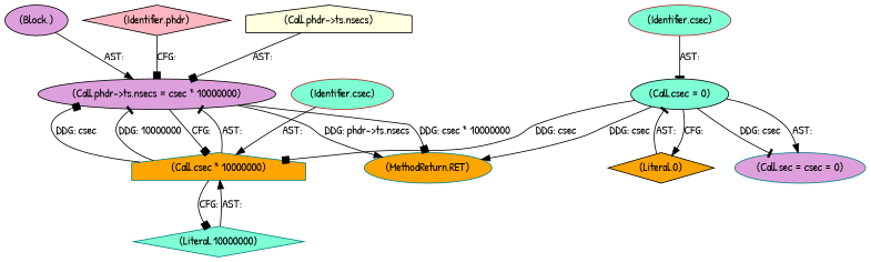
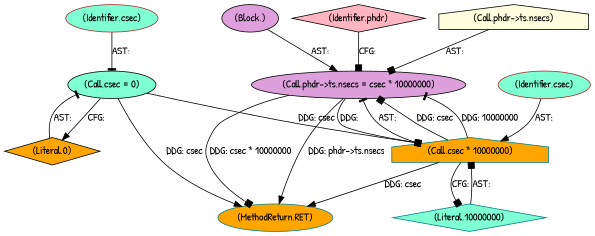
  digraph {
    fontname="Patrick Hand"
    node [color=black fillcolor=aquamarine fontname="Patrick Hand" shape=ellipse style=filled]
    edge [arrowhead=normal fontname="Patrick Hand"]
    n1 [fillcolor=plum label="(Call,phdr->ts.nsecs = csec * 10000000)"]
    n2 [color=teal fillcolor=orange label="(Call,csec * 10000000)" shape=house]
    n3 [color=teal fillcolor=orange label="(MethodReturn,RET)"]
    n4 [color=teal label="(Literal,10000000)" shape=diamond]
    n5 [fillcolor=plum label="(Block,)"]
    n6 [label="(Call,csec = 0)"]
    n7 [fillcolor=orange label="(Literal,0)" shape=diamond]
-   n8 [color=teal fillcolor=plum label="(Call,sec = csec = 0)"]
    n9 [color=brown label="(Identifier,csec)"]
    n10 [fillcolor=lightpink label="(Identifier,phdr)" shape=diamond]
    n11 [color=brown label="(Identifier,csec)"]
    n12 [fillcolor=lightyellow label="(Call,phdr->ts.nsecs)" shape=house]
-   n1 -> n2 [arrowhead=box label="CFG: "]
+   n1 -> n2 [arrowhead=box label="DDG: "]
    n1 -> n3 [label="DDG: phdr->ts.nsecs"]
    n1 -> n3 [arrowhead=box label="DDG: csec * 10000000"]
    n2 -> n1 [arrowhead=tee label="AST: "]
    n2 -> n1 [arrowhead=box label="DDG: csec"]
    n2 -> n1 [arrowhead=tee label="DDG: 10000000"]
+   n2 -> n3 [label="DDG: csec"]
    n2 -> n4 [arrowhead=box label="CFG: "]
-   n4 -> n2 [label="AST: "]
+   n4 -> n2 [arrowhead=box label="AST: "]
    n5 -> n1 [label="AST: "]
    n6 -> n2 [arrowhead=box label="DDG: csec"]
    n6 -> n3 [label="DDG: csec"]
    n6 -> n7 [label="CFG: "]
-   n6 -> n8 [label="AST: "]
-   n6 -> n8 [arrowhead=tee label="DDG: csec"]
    n7 -> n6 [arrowhead=tee label="AST: "]
    n9 -> n6 [arrowhead=tee label="AST: "]
    n10 -> n1 [arrowhead=box label="CFG: "]
    n11 -> n2 [label="AST: "]
    n12 -> n1 [arrowhead=box label="AST: "]
  }
